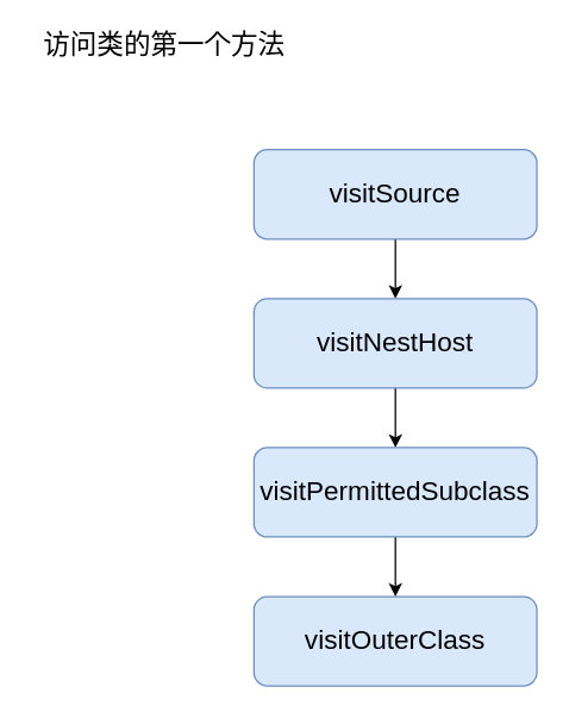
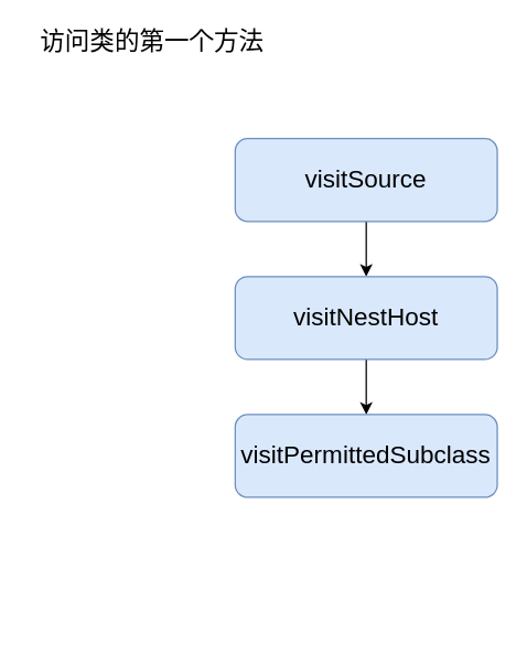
  <mxCell id="0" />
  <mxCell id="1" parent="0" />
  <mxCell id="2" value="" style="edgeStyle=orthogonalEdgeStyle;rounded=0;orthogonalLoop=1;jettySize=auto;html=1;fontSize=18;" edge="1" parent="1" source="3" target="5"><mxGeometry relative="1" as="geometry" /></mxCell>
  <mxCell id="3" value="&lt;font style=&quot;font-size: 18px&quot;&gt;visitSource&lt;/font&gt;" style="rounded=1;whiteSpace=wrap;html=1;fillColor=#dae8fc;strokeColor=#6c8ebf;" vertex="1" parent="1"><mxGeometry x="170" y="100" width="190" height="60" as="geometry" /></mxCell>
  <mxCell id="4" value="" style="edgeStyle=orthogonalEdgeStyle;rounded=0;orthogonalLoop=1;jettySize=auto;html=1;fontSize=18;" edge="1" parent="1" source="5" target="7"><mxGeometry relative="1" as="geometry" /></mxCell>
  <mxCell id="5" value="&lt;font style=&quot;font-size: 18px&quot;&gt;visitNestHost&lt;/font&gt;" style="rounded=1;whiteSpace=wrap;html=1;fillColor=#dae8fc;strokeColor=#6c8ebf;" vertex="1" parent="1"><mxGeometry x="170" y="200" width="190" height="60" as="geometry" /></mxCell>
- <mxCell id="6" value="" style="edgeStyle=orthogonalEdgeStyle;rounded=0;orthogonalLoop=1;jettySize=auto;html=1;fontSize=18;" edge="1" parent="1" source="7" target="8"><mxGeometry relative="1" as="geometry" /></mxCell>
  <mxCell id="7" value="&lt;font style=&quot;font-size: 18px&quot;&gt;visitPermittedSubclass&lt;/font&gt;" style="rounded=1;whiteSpace=wrap;html=1;fillColor=#dae8fc;strokeColor=#6c8ebf;" vertex="1" parent="1"><mxGeometry x="170" y="300" width="190" height="60" as="geometry" /></mxCell>
- <mxCell id="8" value="&lt;font style=&quot;font-size: 18px&quot;&gt;visitOuterClass&lt;/font&gt;" style="rounded=1;whiteSpace=wrap;html=1;fillColor=#dae8fc;strokeColor=#6c8ebf;" vertex="1" parent="1"><mxGeometry x="170" y="400" width="190" height="60" as="geometry" /></mxCell>
  <mxCell id="9" value="访问类的第一个方法" style="text;html=1;strokeColor=none;fillColor=none;align=center;verticalAlign=middle;whiteSpace=wrap;rounded=0;fontSize=18;" vertex="1" parent="1"><mxGeometry x="20" y="20" width="180" height="20" as="geometry" /></mxCell>
